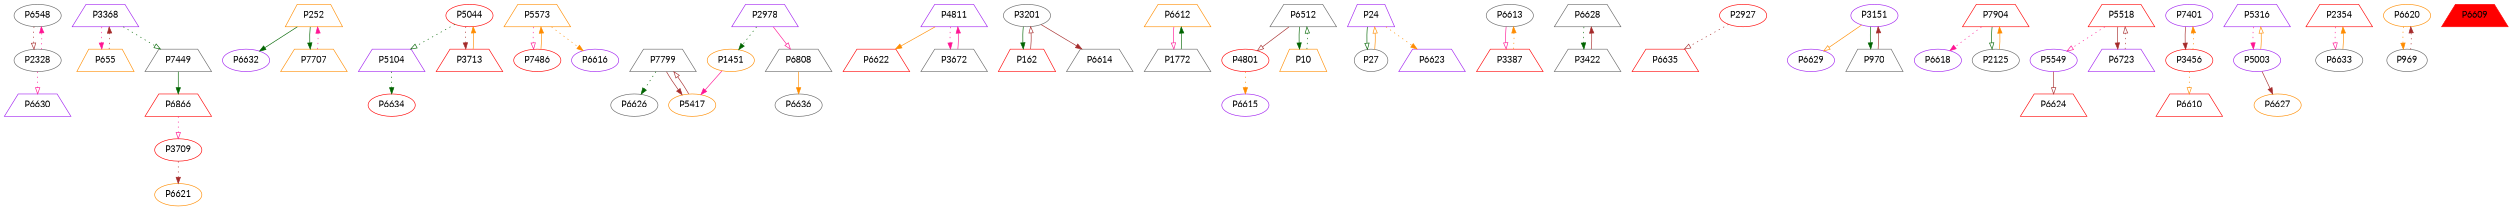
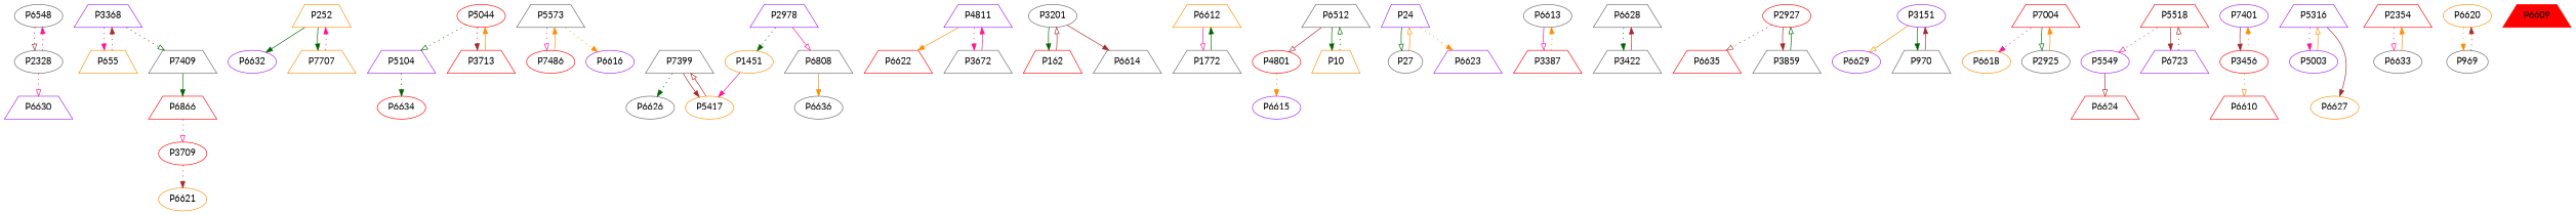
  digraph {
    fontname=Lato
    node [color=gray40 fontname=Lato shape=trapezium]
    edge [arrowhead=normal color=brown fontname=Lato style=solid]
    P6548 [shape=ellipse]
    P2328 [shape=ellipse]
    P6630 [color=purple]
    P6866 [color=red]
    P3709 [color=red shape=ellipse]
    P6621 [color=darkorange shape=ellipse]
    P252 [color=darkorange]
    P6632 [color=purple shape=ellipse]
    P7707 [color=darkorange]
    P5044 [color=red shape=ellipse]
    P5104 [color=purple]
    P3713 [color=red]
    P6634 [color=red shape=ellipse]
    P655 [color=darkorange]
    P3368 [color=purple]
-   P7449
-   P5573 [color=darkorange]
+   P7449 [label=P7409]
+   P5573
    P7486 [color=red shape=ellipse]
    P6616 [color=purple shape=ellipse]
    P6626 [shape=ellipse]
-   P7799
+   P7799 [label=P7399]
    P5417 [color=darkorange shape=ellipse]
    P1451 [color=darkorange shape=ellipse]
    P2978 [color=purple]
    P6808
    P6636 [shape=ellipse]
    P4811 [color=purple]
    P6622 [color=red]
    P3672
    P3201 [shape=ellipse]
    P162 [color=red]
    P6614
    P6612 [color=darkorange]
    P1772
    P4801 [color=red shape=ellipse]
    P6615 [color=purple shape=ellipse]
    P24 [color=purple]
    P27 [shape=ellipse]
    P6623 [color=purple]
    P6512
    P10 [color=darkorange]
    P6613 [shape=ellipse]
    P3387 [color=red]
    P6628
    P3422
    P2927 [color=red shape=ellipse]
    P6635 [color=red]
+   P3859
    P3151 [color=purple shape=ellipse]
    P6629 [color=purple shape=ellipse]
    P970
-   P7004 [color=red label=P7904]
-   P6618 [color=purple shape=ellipse]
-   P2125 [shape=ellipse]
+   P7004 [color=red]
+   P6618 [color=darkorange shape=ellipse]
+   P2125 [shape=ellipse label=P2925]
    P5549 [color=purple shape=ellipse]
    P6624 [color=red]
    P7401 [color=purple shape=ellipse]
    P3456 [color=red shape=ellipse]
    P6610 [color=red]
    P5316 [color=purple]
    P5003 [color=purple shape=ellipse]
    P6627 [color=darkorange shape=ellipse]
    P5518 [color=red]
    P6723 [color=purple]
    P2354 [color=red]
    P6633 [shape=ellipse]
    P6620 [color=darkorange shape=ellipse]
    P969 [shape=ellipse]
    P6609 [color=red fillcolor=red style=filled]
    P6548 -> P2328 [arrowhead=onormal style=dotted]
    P2328 -> P6548 [color=deeppink style=dotted]
    P2328 -> P6630 [arrowhead=onormal color=deeppink style=dotted]
    P6866 -> P3709 [arrowhead=onormal color=deeppink style=dotted]
    P3709 -> P6621 [style=dotted]
    P252 -> P6632 [color=darkgreen]
    P252 -> P7707 [color=darkgreen]
    P7707 -> P252 [color=deeppink style=dotted]
    P5044 -> P5104 [arrowhead=onormal color=darkgreen style=dotted]
    P5044 -> P3713 [style=dotted]
    P5104 -> P6634 [color=darkgreen style=dotted]
    P3713 -> P5044 [color=darkorange]
    P655 -> P3368 [style=dotted]
    P3368 -> P655 [color=deeppink style=dotted]
    P3368 -> P7449 [arrowhead=onormal color=darkgreen style=dotted]
    P7449 -> P6866 [color=darkgreen]
    P5573 -> P7486 [arrowhead=onormal color=deeppink style=dotted]
    P5573 -> P6616 [color=darkorange style=dotted]
    P7486 -> P5573 [color=darkorange]
    P7799 -> P6626 [color=darkgreen style=dotted]
    P7799 -> P5417
    P5417 -> P7799 [arrowhead=onormal]
    P1451 -> P5417 [color=deeppink]
    P2978 -> P1451 [color=darkgreen style=dotted]
    P2978 -> P6808 [arrowhead=onormal color=deeppink]
    P6808 -> P6636 [color=darkorange]
    P4811 -> P6622 [color=darkorange]
    P4811 -> P3672 [color=deeppink style=dotted]
    P3672 -> P4811 [color=deeppink]
    P3201 -> P162 [color=darkgreen]
    P3201 -> P6614
    P162 -> P3201 [arrowhead=onormal]
    P6612 -> P1772 [arrowhead=onormal color=deeppink]
    P1772 -> P6612 [color=darkgreen]
    P4801 -> P6615 [color=darkorange style=dotted]
    P24 -> P27 [arrowhead=onormal color=darkgreen]
    P24 -> P6623 [color=darkorange style=dotted]
    P27 -> P24 [arrowhead=onormal color=darkorange]
    P6512 -> P4801 [arrowhead=onormal]
    P6512 -> P10 [color=darkgreen]
    P10 -> P6512 [arrowhead=onormal color=darkgreen style=dotted]
    P6613 -> P3387 [arrowhead=onormal color=deeppink]
    P3387 -> P6613 [color=darkorange style=dotted]
    P6628 -> P3422 [color=darkgreen style=dotted]
    P3422 -> P6628
    P2927 -> P6635 [arrowhead=onormal style=dotted]
+   P2927 -> P3859
+   P3859 -> P2927 [arrowhead=onormal color=darkgreen]
    P3151 -> P6629 [arrowhead=onormal color=darkorange]
    P3151 -> P970 [color=darkgreen]
    P970 -> P3151
    P7004 -> P6618 [color=deeppink style=dotted]
    P7004 -> P2125 [arrowhead=onormal color=darkgreen]
    P2125 -> P7004 [color=darkorange]
    P5549 -> P6624 [arrowhead=onormal]
    P7401 -> P3456
    P3456 -> P7401 [color=darkorange style=dotted]
    P3456 -> P6610 [arrowhead=onormal color=darkorange style=dotted]
    P5316 -> P5003 [color=deeppink style=dotted]
-   P5003 -> P6627
+   P5316 -> P6627
    P5003 -> P5316 [arrowhead=onormal color=darkorange]
    P5518 -> P5549 [arrowhead=onormal color=deeppink style=dotted]
    P5518 -> P6723
    P6723 -> P5518 [arrowhead=onormal style=dotted]
    P2354 -> P6633 [arrowhead=onormal color=deeppink style=dotted]
    P6633 -> P2354 [color=darkorange]
    P6620 -> P969 [color=darkorange style=dotted]
    P969 -> P6620 [style=dotted]
  }
